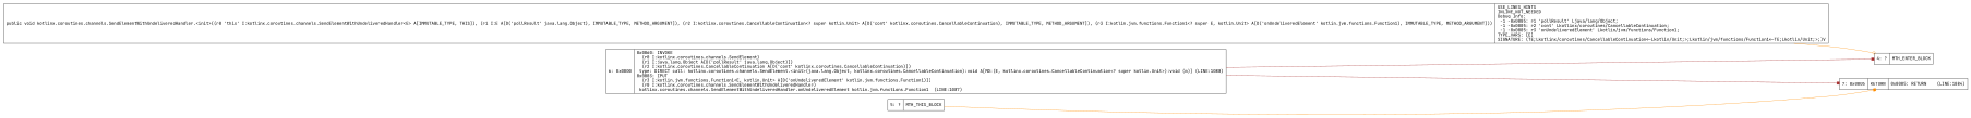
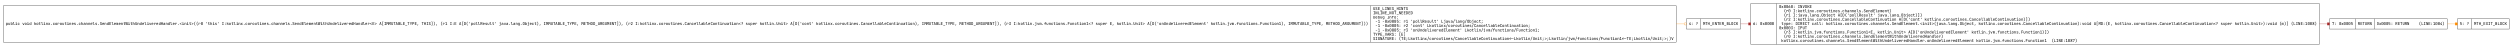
  digraph {
    fontname="JetBrains Mono"
    rankdir=LR
    node [fontname="JetBrains Mono" shape=record]
    edge [arrowhead=box color=brown fontname="JetBrains Mono"]
    n1 [label="{4\:\ ?|MTH_ENTER_BLOCK\l}"]
    n2 [label="{6\:\ 0x0000|0x0060: INVOKE  \l  (r0 I:kotlinx.coroutines.channels.SendElement)\l  (r1 I:java.lang.Object A[D('pollResult' java.lang.Object)])\l  (r2 I:kotlinx.coroutines.CancellableContinuation A[D('cont' kotlinx.coroutines.CancellableContinuation)])\l type: DIRECT call: kotlinx.coroutines.channels.SendElement.\<init\>(java.lang.Object, kotlinx.coroutines.CancellableContinuation):void A[MD:(E, kotlinx.coroutines.CancellableContinuation\<? super kotlin.Unit\>):void (m)] (LINE:1088)\l0x0003: IPUT  \l  (r3 I:kotlin.jvm.functions.Function1\<E, kotlin.Unit\> A[D('onUndeliveredElement' kotlin.jvm.functions.Function1)])\l  (r0 I:kotlinx.coroutines.channels.SendElementWithUndeliveredHandler)\l kotlinx.coroutines.channels.SendElementWithUndeliveredHandler.onUndeliveredElement kotlin.jvm.functions.Function1  (LINE:1087)\l}"]
    n3 [label="{7\:\ 0x0005|RETURN\l|0x0005: RETURN    (LINE:1084)\l}"]
-   n4 [label="{5\:\ ?|MTH_THIS_BLOCK\l}"]
+   n4 [label="{5\:\ ?|MTH_EXIT_BLOCK\l}"]
    n5 [label="{public void kotlinx.coroutines.channels.SendElementWithUndeliveredHandler.\<init\>((r0 'this' I:kotlinx.coroutines.channels.SendElementWithUndeliveredHandler\<E\> A[IMMUTABLE_TYPE, THIS]), (r1 I:E A[D('pollResult' java.lang.Object), IMMUTABLE_TYPE, METHOD_ARGUMENT]), (r2 I:kotlinx.coroutines.CancellableContinuation\<? super kotlin.Unit\> A[D('cont' kotlinx.coroutines.CancellableContinuation), IMMUTABLE_TYPE, METHOD_ARGUMENT]), (r3 I:kotlin.jvm.functions.Function1\<? super E, kotlin.Unit\> A[D('onUndeliveredElement' kotlin.jvm.functions.Function1), IMMUTABLE_TYPE, METHOD_ARGUMENT]))  | USE_LINES_HINTS\lINLINE_NOT_NEEDED\lDebug Info:\l  \-1 \-0x0005: r1 'pollResult' Ljava\/lang\/Object;\l  \-1 \-0x0005: r2 'cont' Lkotlinx\/coroutines\/CancellableContinuation;\l  \-1 \-0x0005: r3 'onUndeliveredElement' Lkotlin\/jvm\/functions\/Function1;\lTYPE_VARS: [E]\lSIGNATURE: (TE;Lkotlinx\/coroutines\/CancellableContinuation\<\-Lkotlin\/Unit;\>;Lkotlin\/jvm\/functions\/Function1\<\-TE;Lkotlin\/Unit;\>;)V\l}"]
-   n2 -> n1
+   n1 -> n2
    n2 -> n3
-   n4 -> n3 [color=darkorange]
+   n3 -> n4 [color=darkorange]
    n5 -> n1 [arrowhead=odot color=darkorange]
  }
